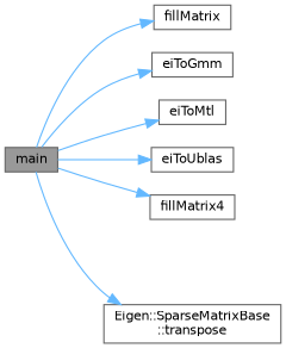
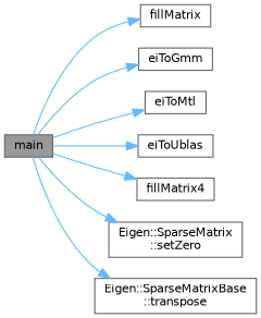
  digraph {
    rankdir=LR
    node [color=grey40 fillcolor=white fontname=Helvetica fontsize=10 shape=box style=filled]
    edge [color=steelblue1 fontname=Helvetica fontsize=10 labelfontname=Helvetica labelfontsize=10 style=solid]
    n1 [color=gray40 fillcolor=grey60 fontcolor=black height=0.2 label=main width=0.4]
    n2 [height=0.2 label=fillMatrix width=0.4]
    n3 [height=0.2 label=eiToGmm width=0.4]
    n4 [height=0.2 label=eiToMtl width=0.4]
    n5 [height=0.2 label=eiToUblas width=0.4]
    n6 [height=0.2 label=fillMatrix4 width=0.4]
+   n7 [height=0.2 label="Eigen::SparseMatrix\l::setZero" width=0.4]
    n8 [height=0.2 label="Eigen::SparseMatrixBase\l::transpose" width=0.4]
    n1 -> n2
    n1 -> n3
    n1 -> n4
    n1 -> n5
    n1 -> n6
+   n1 -> n7
    n1 -> n8
  }
